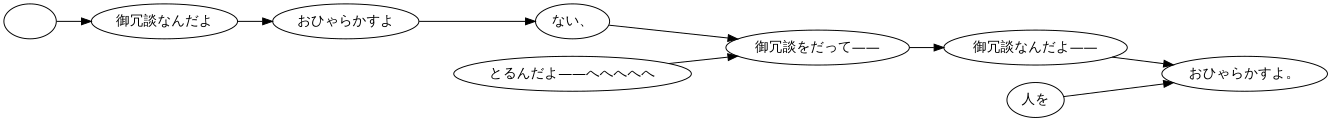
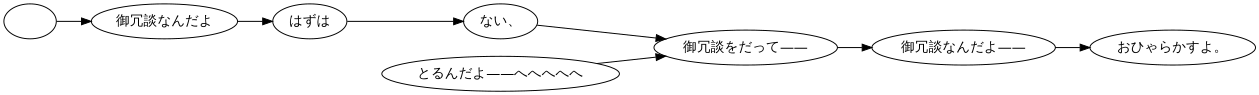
  digraph {
    rankdir=LR
    n1 [label="　"]
    n2 [label="御冗談なんだよ"]
-   n3 [label="おひゃらかすよ"]
+   n3 [label="はずは"]
    n4 [label="ない、"]
    n5 [label="御冗談をだって——"]
    n6 [label="御冗談なんだよ——"]
    n7 [label="とるんだよ——へへへへへ"]
    n8 [label="おひゃらかすよ。"]
-   n9 [label="人を"]
    n1 -> n2
    n2 -> n3
    n3 -> n4
    n4 -> n5
    n5 -> n6
    n6 -> n8
    n7 -> n5
-   n9 -> n8
  }
